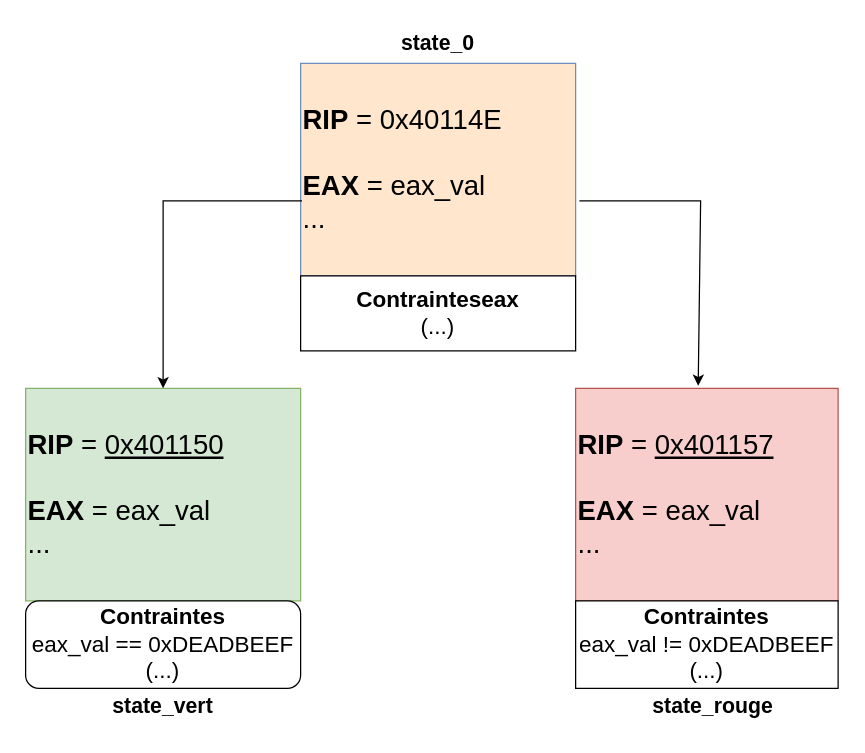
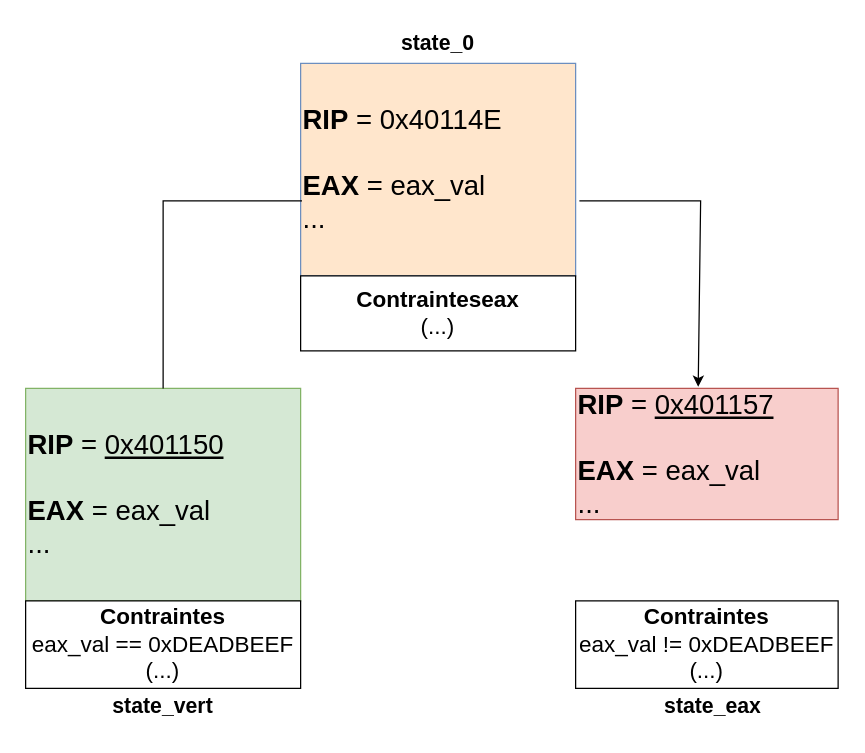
  <mxCell id="0" />
  <mxCell id="1" parent="0" />
  <mxCell id="2" value="&lt;div style=&quot;&quot;&gt;&lt;span style=&quot;font-size: 22px; background-color: initial;&quot;&gt;&lt;b&gt;RIP&lt;/b&gt; =&amp;nbsp;&lt;/span&gt;&lt;span style=&quot;font-size: 22px; background-color: initial;&quot;&gt;0x40114E&lt;/span&gt;&lt;/div&gt;&lt;font style=&quot;&quot;&gt;&lt;div style=&quot;&quot;&gt;&lt;span style=&quot;font-size: 22px;&quot;&gt;&lt;br&gt;&lt;/span&gt;&lt;/div&gt;&lt;font style=&quot;font-size: 22px;&quot;&gt;&lt;div style=&quot;&quot;&gt;&lt;span style=&quot;background-color: initial;&quot;&gt;&lt;b&gt;EAX&lt;/b&gt; = eax_val&lt;/span&gt;&lt;/div&gt;&lt;/font&gt;&lt;span style=&quot;font-size: 22px;&quot;&gt;&lt;div style=&quot;&quot;&gt;&lt;span style=&quot;background-color: initial;&quot;&gt;...&amp;nbsp;&lt;/span&gt;&lt;br&gt;&lt;/div&gt;&lt;/span&gt;&lt;/font&gt;" style="rounded=0;whiteSpace=wrap;html=1;fillColor=#ffe6cc;strokeColor=#6c8ebf;align=left;" parent="1" vertex="1"><mxGeometry x="240" y="50" width="220" height="170" as="geometry" /></mxCell>
- <mxCell id="3" value="&lt;div style=&quot;&quot;&gt;&lt;span style=&quot;font-size: 22px; background-color: initial;&quot;&gt;&lt;b&gt;RIP&lt;/b&gt; =&amp;nbsp;&lt;/span&gt;&lt;span style=&quot;font-size: 22px; background-color: initial;&quot;&gt;&lt;u&gt;0x401157&lt;/u&gt;&lt;/span&gt;&lt;/div&gt;&lt;font style=&quot;font-size: 22px;&quot;&gt;&lt;div style=&quot;&quot;&gt;&lt;span style=&quot;&quot;&gt;&lt;br&gt;&lt;/span&gt;&lt;/div&gt;&lt;font style=&quot;font-size: 22px;&quot;&gt;&lt;div style=&quot;&quot;&gt;&lt;span style=&quot;background-color: initial;&quot;&gt;&lt;b&gt;EAX&lt;/b&gt; = eax_val&lt;/span&gt;&lt;/div&gt;&lt;/font&gt;&lt;span style=&quot;font-size: 22px;&quot;&gt;&lt;div style=&quot;&quot;&gt;&lt;span style=&quot;background-color: initial;&quot;&gt;...&amp;nbsp;&lt;/span&gt;&lt;br&gt;&lt;/div&gt;&lt;/span&gt;&lt;/font&gt;" style="rounded=0;whiteSpace=wrap;html=1;fillColor=#f8cecc;strokeColor=#b85450;align=left;" parent="1" vertex="1"><mxGeometry x="460" y="310" width="210" height="170" as="geometry" /></mxCell>
+ <mxCell id="3" value="&lt;div style=&quot;&quot;&gt;&lt;span style=&quot;font-size: 22px; background-color: initial;&quot;&gt;&lt;b&gt;RIP&lt;/b&gt; =&amp;nbsp;&lt;/span&gt;&lt;span style=&quot;font-size: 22px; background-color: initial;&quot;&gt;&lt;u&gt;0x401157&lt;/u&gt;&lt;/span&gt;&lt;/div&gt;&lt;font style=&quot;font-size: 22px;&quot;&gt;&lt;div style=&quot;&quot;&gt;&lt;span style=&quot;&quot;&gt;&lt;br&gt;&lt;/span&gt;&lt;/div&gt;&lt;font style=&quot;font-size: 22px;&quot;&gt;&lt;div style=&quot;&quot;&gt;&lt;span style=&quot;background-color: initial;&quot;&gt;&lt;b&gt;EAX&lt;/b&gt; = eax_val&lt;/span&gt;&lt;/div&gt;&lt;/font&gt;&lt;span style=&quot;font-size: 22px;&quot;&gt;&lt;div style=&quot;&quot;&gt;&lt;span style=&quot;background-color: initial;&quot;&gt;...&amp;nbsp;&lt;/span&gt;&lt;br&gt;&lt;/div&gt;&lt;/span&gt;&lt;/font&gt;" style="rounded=0;whiteSpace=wrap;html=1;fillColor=#f8cecc;strokeColor=#b85450;align=left;" parent="1" vertex="1"><mxGeometry x="460" y="310" width="210" height="105" as="geometry" /></mxCell>
  <mxCell id="4" value="&lt;div style=&quot;&quot;&gt;&lt;span style=&quot;background-color: initial; font-size: 22px;&quot;&gt;&lt;b&gt;RIP&lt;/b&gt; =&amp;nbsp;&lt;/span&gt;&lt;span style=&quot;background-color: initial; font-size: 22px;&quot;&gt;&lt;u&gt;0x401150&lt;/u&gt;&lt;/span&gt;&lt;br&gt;&lt;/div&gt;&lt;font style=&quot;&quot;&gt;&lt;div style=&quot;&quot;&gt;&lt;span style=&quot;font-size: 22px;&quot;&gt;&lt;br&gt;&lt;/span&gt;&lt;/div&gt;&lt;font style=&quot;font-size: 22px;&quot;&gt;&lt;div style=&quot;&quot;&gt;&lt;span style=&quot;background-color: initial;&quot;&gt;&lt;b&gt;EAX&lt;/b&gt; = eax_val&lt;/span&gt;&lt;/div&gt;&lt;/font&gt;&lt;span style=&quot;font-size: 22px;&quot;&gt;&lt;div style=&quot;&quot;&gt;&lt;span style=&quot;background-color: initial;&quot;&gt;...&amp;nbsp;&lt;/span&gt;&lt;br&gt;&lt;/div&gt;&lt;/span&gt;&lt;/font&gt;" style="rounded=0;whiteSpace=wrap;html=1;fillColor=#d5e8d4;strokeColor=#82b366;align=left;" parent="1" vertex="1"><mxGeometry x="20" y="310" width="220" height="170" as="geometry" /></mxCell>
- <mxCell id="5" value="&lt;b&gt;Contraintes&lt;/b&gt;&lt;br style=&quot;font-size: 18px;&quot;&gt;eax_val == 0xDEADBEEF&lt;br&gt;(...)" style="whiteSpace=wrap;html=1;fontSize=18;rounded=1;" parent="1" vertex="1"><mxGeometry x="20" y="480" width="220" height="70" as="geometry" /></mxCell>
+ <mxCell id="5" value="&lt;b&gt;Contraintes&lt;/b&gt;&lt;br style=&quot;font-size: 18px;&quot;&gt;eax_val == 0xDEADBEEF&lt;br&gt;(...)" style="rounded=0;whiteSpace=wrap;html=1;fontSize=18;" parent="1" vertex="1"><mxGeometry x="20" y="480" width="220" height="70" as="geometry" /></mxCell>
  <mxCell id="6" value="&lt;b&gt;Contraintes&lt;/b&gt;&lt;br style=&quot;font-size: 18px;&quot;&gt;eax_val != 0xDEADBEEF&lt;br&gt;(...)" style="rounded=0;whiteSpace=wrap;html=1;fontSize=18;" parent="1" vertex="1"><mxGeometry x="460" y="480" width="210" height="70" as="geometry" /></mxCell>
  <mxCell id="7" value="" style="endArrow=classic;html=1;rounded=0;entryX=0.467;entryY=-0.012;entryDx=0;entryDy=0;entryPerimeter=0;" parent="1" target="3" edge="1"><mxGeometry width="50" height="50" relative="1" as="geometry"><mxPoint x="463" y="160" as="sourcePoint" /><mxPoint x="420" y="250" as="targetPoint" /><Array as="points"><mxPoint x="560" y="160" /></Array></mxGeometry></mxCell>
- <mxCell id="8" value="" style="endArrow=classic;html=1;rounded=0;entryX=0.5;entryY=0;entryDx=0;entryDy=0;exitX=0.005;exitY=0.647;exitDx=0;exitDy=0;exitPerimeter=0;" parent="1" source="2" target="4" edge="1"><mxGeometry width="50" height="50" relative="1" as="geometry"><mxPoint x="230" y="60" as="sourcePoint" /><mxPoint x="420" y="250" as="targetPoint" /><Array as="points"><mxPoint x="130" y="160" /></Array></mxGeometry></mxCell>
+ <mxCell id="8" value="" style="endArrow=none;html=1;rounded=0;entryX=0.5;entryY=0;entryDx=0;entryDy=0;exitX=0.005;exitY=0.647;exitDx=0;exitDy=0;exitPerimeter=0;" parent="1" source="2" target="4" edge="1"><mxGeometry width="50" height="50" relative="1" as="geometry"><mxPoint x="230" y="60" as="sourcePoint" /><mxPoint x="420" y="250" as="targetPoint" /><Array as="points"><mxPoint x="130" y="160" /></Array></mxGeometry></mxCell>
  <mxCell id="9" value="&lt;b&gt;Contrainteseax&lt;/b&gt;&lt;br style=&quot;font-size: 18px;&quot;&gt;(...)" style="rounded=0;whiteSpace=wrap;html=1;fontSize=18;" parent="1" vertex="1"><mxGeometry x="240" y="220" width="220" height="60" as="geometry" /></mxCell>
- <mxCell id="10" value="&lt;font style=&quot;font-size: 17px;&quot;&gt;state_rouge&lt;/font&gt;" style="text;html=1;strokeColor=none;fillColor=none;align=center;verticalAlign=middle;whiteSpace=wrap;rounded=0;fontStyle=1" vertex="1" parent="1"><mxGeometry x="540" y="550" width="60" height="30" as="geometry" /></mxCell>
+ <mxCell id="10" value="&lt;font style=&quot;font-size: 17px;&quot;&gt;state_eax&lt;/font&gt;" style="text;html=1;strokeColor=none;fillColor=none;align=center;verticalAlign=middle;whiteSpace=wrap;rounded=0;fontStyle=1" vertex="1" parent="1"><mxGeometry x="540" y="550" width="60" height="30" as="geometry" /></mxCell>
  <mxCell id="11" value="&lt;font style=&quot;font-size: 17px;&quot;&gt;state_0&lt;/font&gt;" style="text;html=1;strokeColor=none;fillColor=none;align=center;verticalAlign=middle;whiteSpace=wrap;rounded=0;fontStyle=1" vertex="1" parent="1"><mxGeometry x="320" y="20" width="60" height="30" as="geometry" /></mxCell>
  <mxCell id="12" value="&lt;font style=&quot;font-size: 17px;&quot;&gt;state_vert&lt;/font&gt;" style="text;html=1;strokeColor=none;fillColor=none;align=center;verticalAlign=middle;whiteSpace=wrap;rounded=0;fontStyle=1" vertex="1" parent="1"><mxGeometry x="100" y="550" width="60" height="30" as="geometry" /></mxCell>
